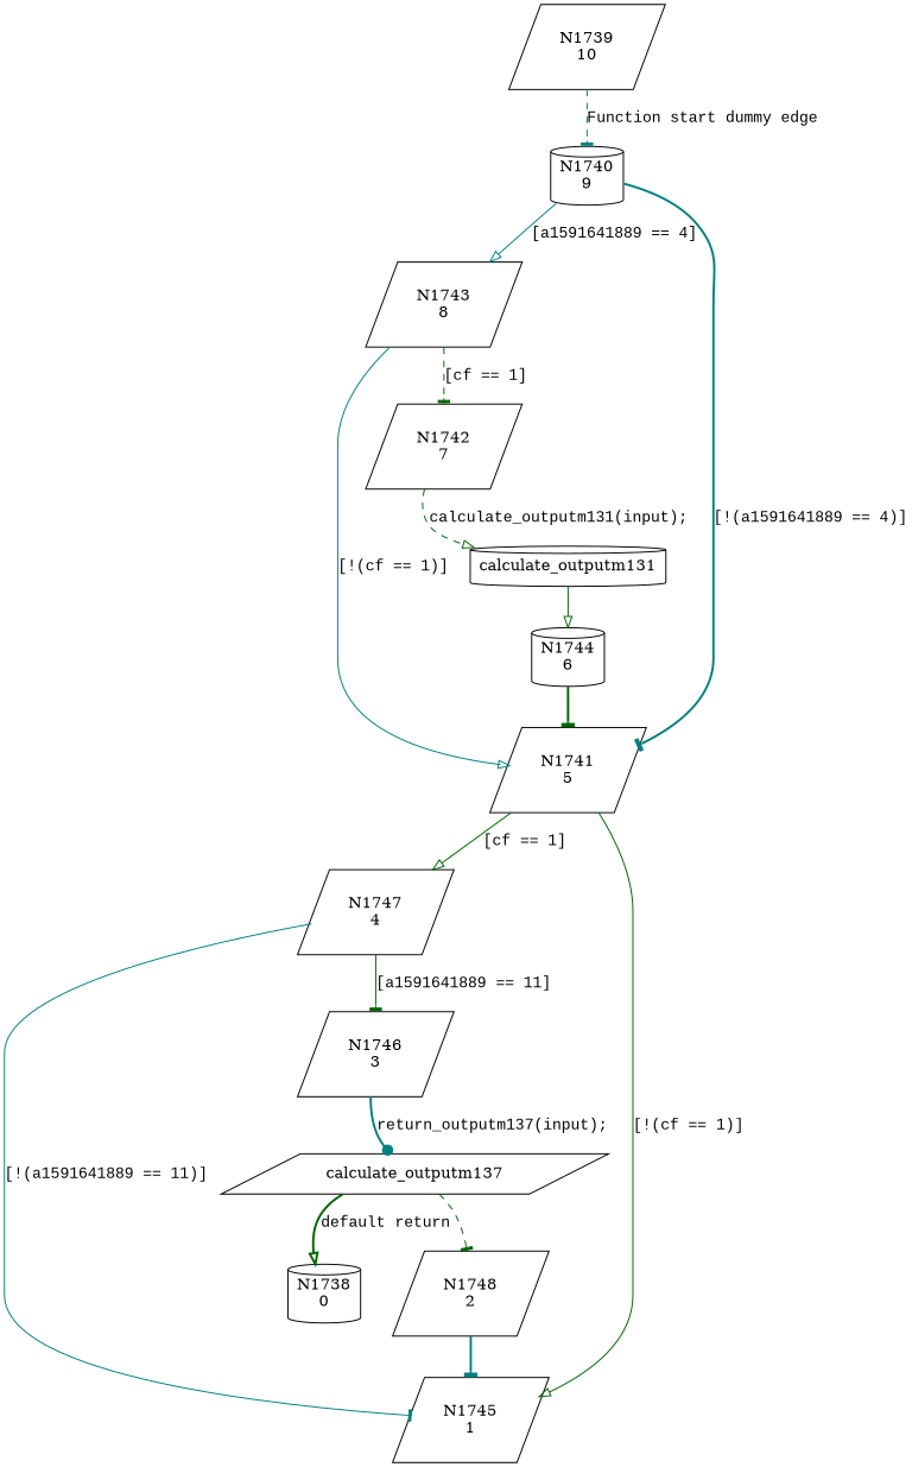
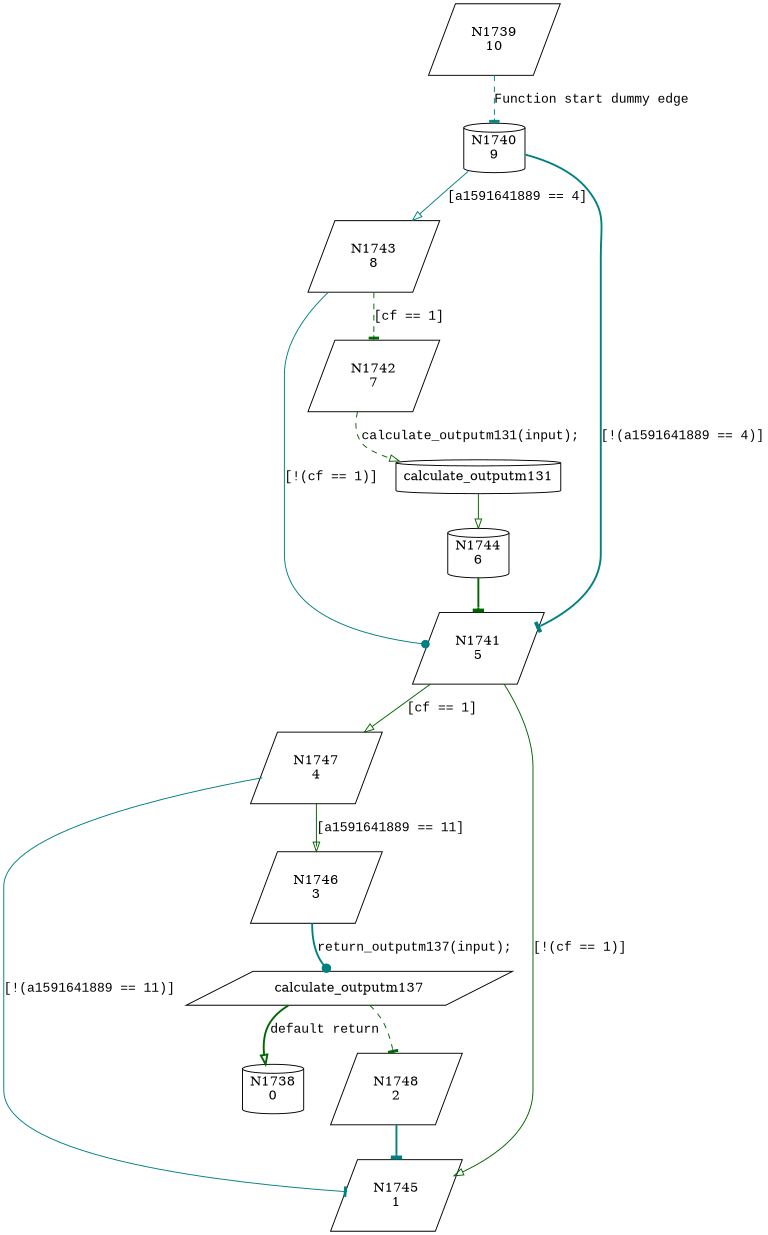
  digraph {
    node [shape=parallelogram]
    edge [arrowhead=tee color=darkgreen fontname="Courier New" style=solid]
    n1 [label="N1739\n10"]
    n2 [label="N1740\n9" shape=cylinder]
    n3 [label="N1743\n8"]
    n4 [label="N1741\n5"]
    n5 [label="N1742\n7"]
    n6 [label="N1747\n4"]
    n7 [label="N1745\n1"]
    n8 [label=calculate_outputm131 shape=cylinder]
    n9 [label="N1746\n3"]
    n10 [label=calculate_outputm137]
    n11 [label="N1738\n0" shape=cylinder]
    n12 [label="N1748\n2"]
    n13 [label="N1744\n6" shape=cylinder]
    n1 -> n2 [color=teal label="Function start dummy edge" style=dashed]
    n2 -> n3 [arrowhead=onormal color=teal label="[a1591641889 == 4]"]
    n2 -> n4 [color=teal label="[!(a1591641889 == 4)]" style=bold]
-   n3 -> n4 [arrowhead=onormal color=teal label="[!(cf == 1)]"]
+   n3 -> n4 [arrowhead=dot color=teal label="[!(cf == 1)]"]
    n3 -> n5 [label="[cf == 1]" style=dashed]
    n4 -> n6 [arrowhead=onormal label="[cf == 1]"]
    n4 -> n7 [arrowhead=onormal label="[!(cf == 1)]"]
    n5 -> n8 [arrowhead=onormal label="calculate_outputm131(input);" style=dashed]
    n6 -> n7 [color=teal label="[!(a1591641889 == 11)]"]
-   n6 -> n9 [label="[a1591641889 == 11]"]
+   n6 -> n9 [arrowhead=onormal label="[a1591641889 == 11]"]
    n8 -> n13 [arrowhead=onormal]
    n9 -> n10 [arrowhead=dot color=teal label="return_outputm137(input);" style=bold]
    n10 -> n11 [arrowhead=onormal label="default return" style=bold]
    n10 -> n12 [style=dashed]
    n12 -> n7 [color=teal style=bold]
    n13 -> n4 [style=bold]
  }
